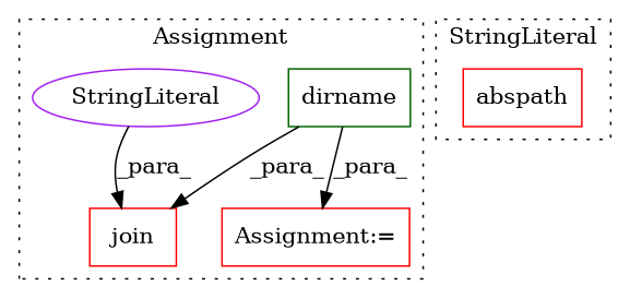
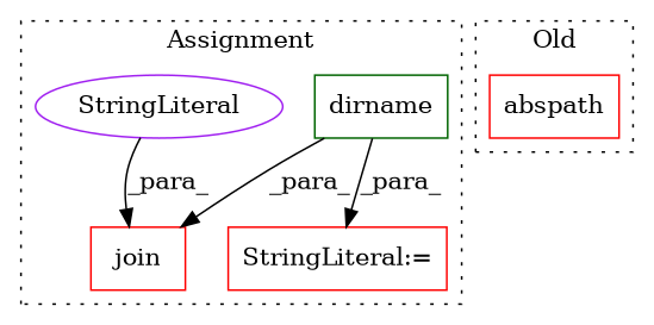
  digraph {
    node [a=32 color=red l="8,1" shape=box]
    n1 [color=darkgreen label=dirname s="173,206"]
    n2 [l="5,1" label=join s="320,353"]
    n3 [a=45 color=purple l=19 label=StringLiteral s=334 shape=ellipse]
-   n4 [a=7 l=1 label="Assignment:=" s=295]
+   n4 [a=7 l=1 label="StringLiteral:=" s=295]
    n5 [label=abspath s="210,226"]
    subgraph cluster_1 {
      label=Assignment
      style=dotted
      n1
      n2
      n3
      n4
    }
    subgraph cluster_2 {
-     label=StringLiteral
+     label=Old
      style=dotted
      n5
    }
    n1 -> n2 [label=_para_]
    n1 -> n4 [label=_para_]
    n3 -> n2 [label=_para_]
  }
